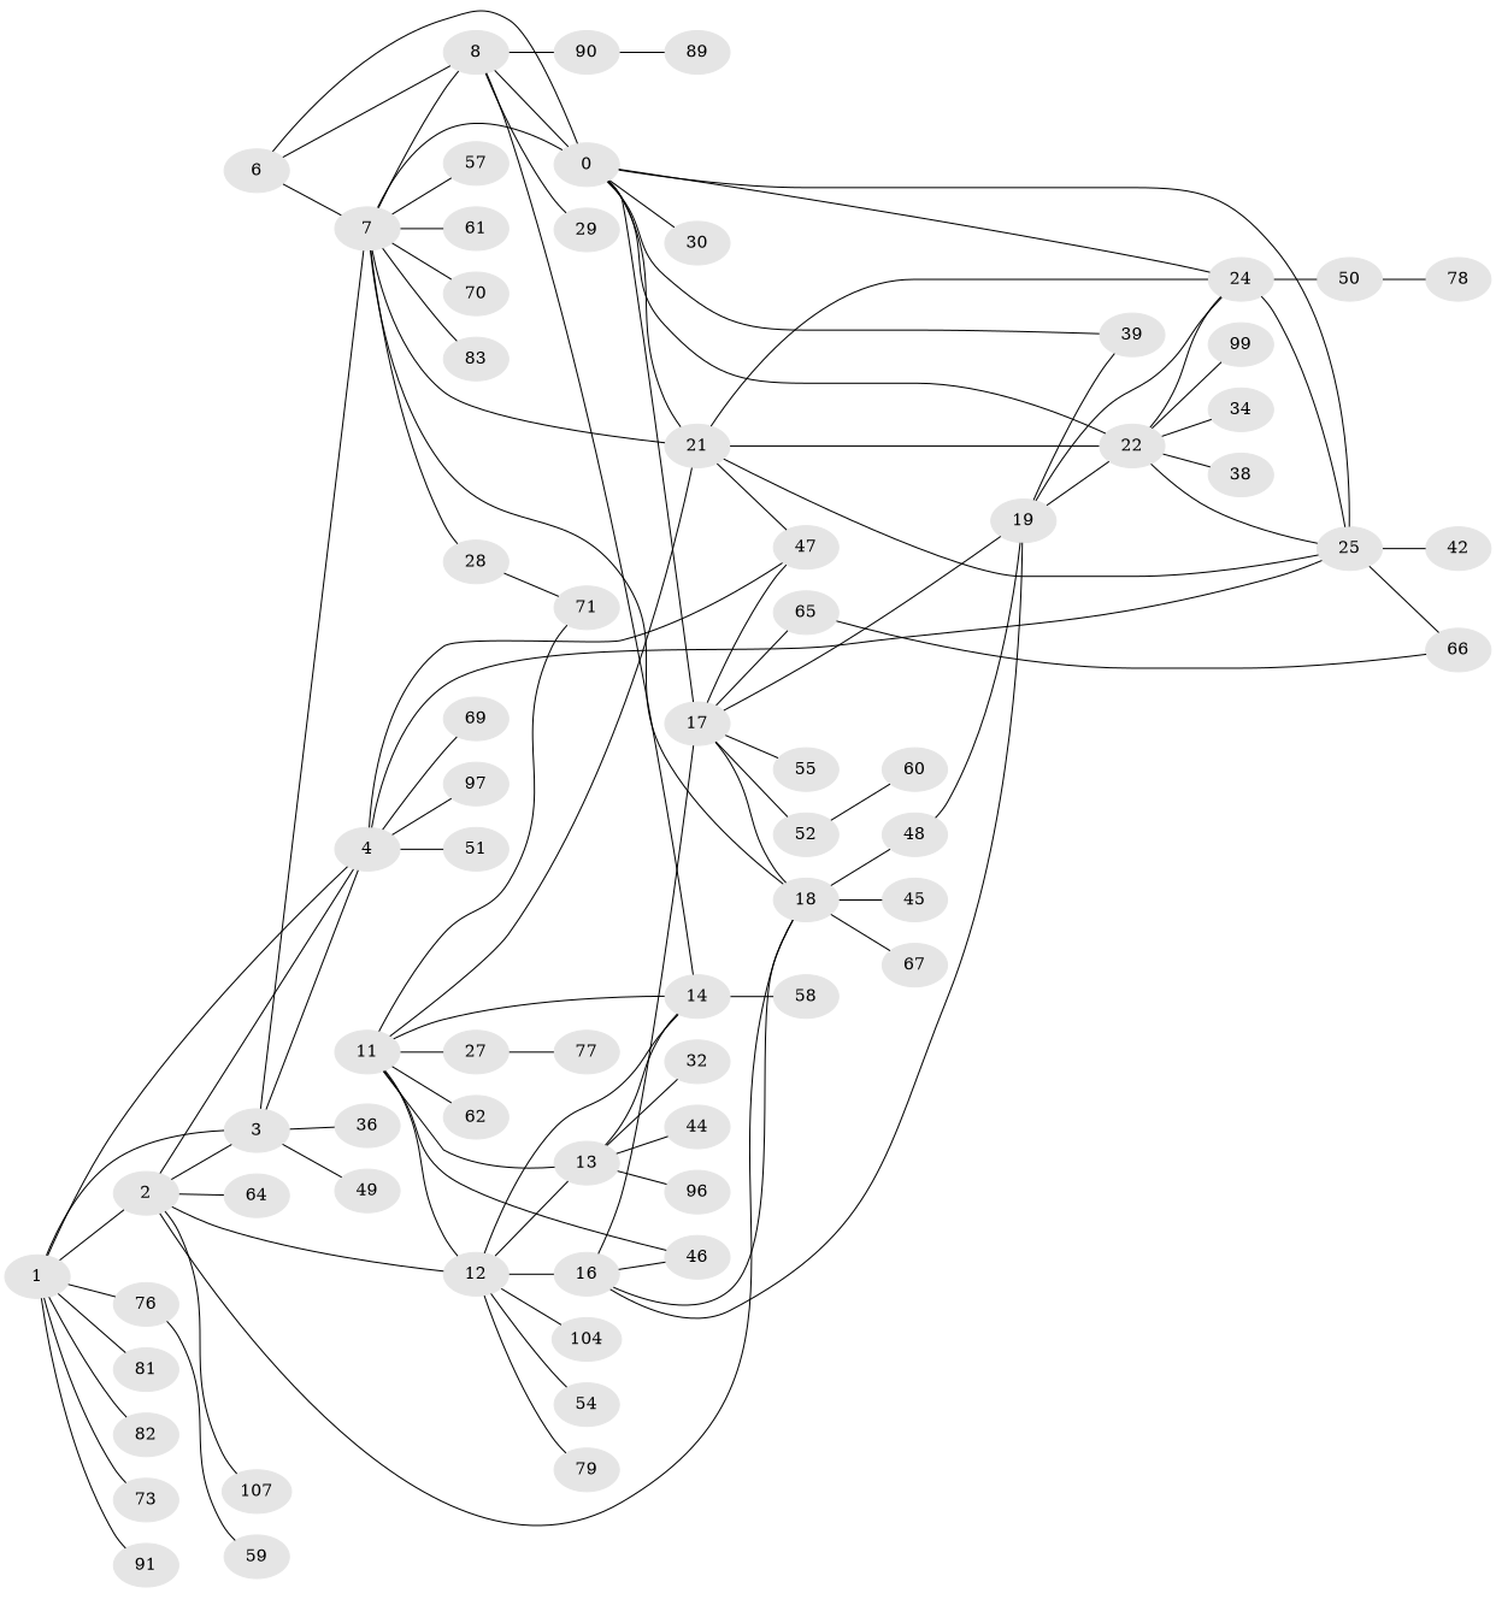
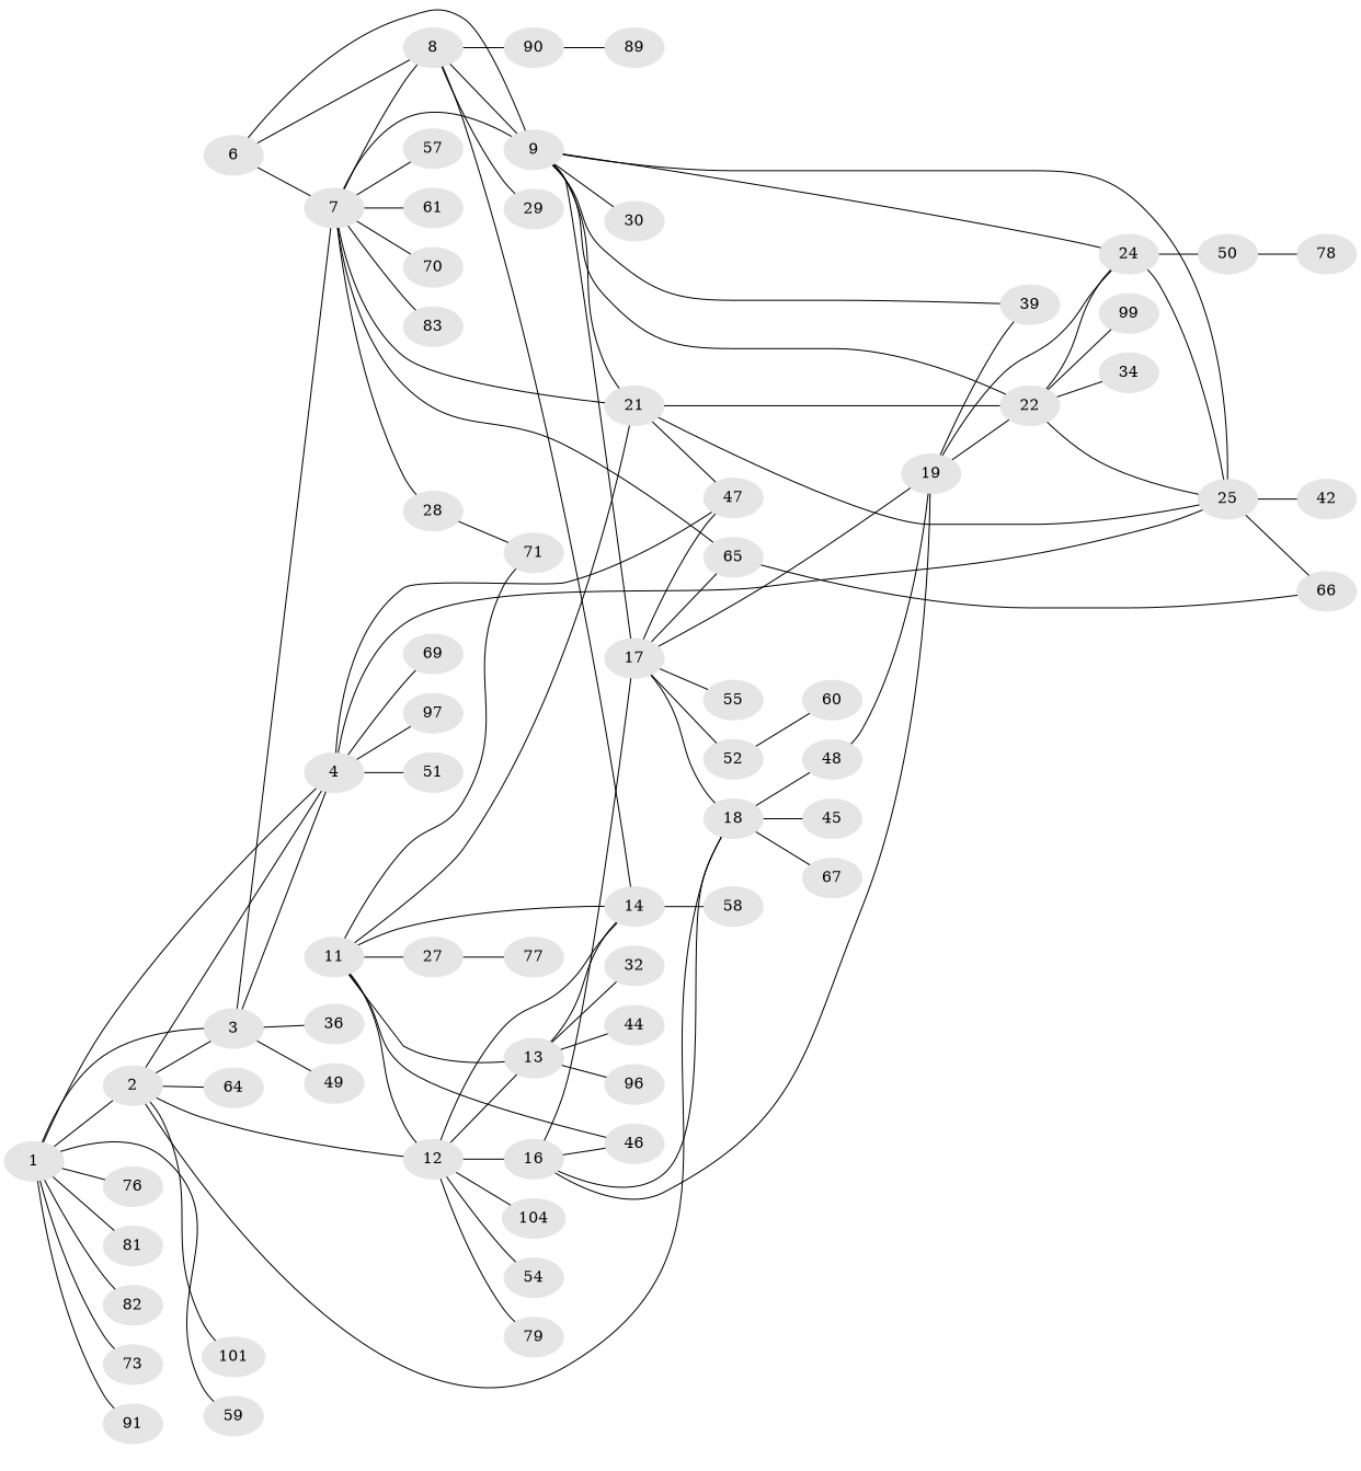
  graph {
    rankdir=LR
    node [color=gray90 style=filled]
    1 [super="+56"]
    2 [super="+4"]
    3 [super="+31"]
    n4 [label=4 super="+53"]
    n5 [label=76 super="+80"]
    59
    81
    82 [super="+102"]
    n9 [label=73]
    n10 [label=91]
    12 [super="+33"]
    18 [super="+91"]
    64
-   101 [label=107]
+   101
    7 [super="+10"]
    36
    49
    25
    47 [super="+87"]
    51
    69
    97
    14 [super="+15"]
    13 [super="+63"]
    16 [super="+68"]
    54
    n27 [label=79]
    n28 [label=104]
    45
    48
    67
    8 [super="+85"]
-   9 [super="+23" label=0]
+   9 [super="+23"]
    21 [super="+90"]
    28
    57 [super="+79"]
    61 [super="+95"]
    65 [super="+88"]
    70
    83
    42 [super="+74"]
    66
    6
    29
    n45 [label=90]
    17 [super="+20"]
    22 [super="+86"]
    24 [super="+37"]
    30
    39 [super="+44"]
    n51 [label=71 super="+76"]
    58
    89
    19
    52 [super="+98"]
    55
    34
-   38
    99
    50
    11 [super="+35"]
    27 [super="+71"]
    46
-   62
    32 [super="+100"]
    n66 [label=44]
    96
    77
    60 [super="+73"]
    78
    1 -- 2 [weight=2]
    1 -- 3
    1 -- n4
    1 -- n5
-   n5 -- 59
+   1 -- 59
    1 -- 81
    1 -- 82
    1 -- n9
    1 -- n10
    2 -- 3 [weight=2]
    2 -- n4 [weight=2]
    2 -- 12
    2 -- 18
    2 -- 64
    2 -- 101
    3 -- n4
    3 -- 7
    3 -- 36
    3 -- 49
    n4 -- 25
    n4 -- 47
    n4 -- 51
    n4 -- 69
    n4 -- 97
    12 -- 14 [weight=2]
    12 -- 13
    12 -- 16
    12 -- 54
    12 -- n27
    12 -- n28
    18 -- 45
    18 -- 48
    18 -- 67
    7 -- 8 [weight=2]
    7 -- 9 [weight=2]
    7 -- 21
    7 -- 28
    7 -- 57
    7 -- 61
-   7 -- 18
+   7 -- 65
    7 -- 70
    7 -- 83
    25 -- 42
    25 -- 66
    14 -- 58
    13 -- 14 [weight=2]
    13 -- 32
    13 -- n66
    13 -- 96
    16 -- 18
    16 -- 17 [weight=2]
    16 -- 19
    16 -- 46
    48 -- 19
    8 -- 14
    8 -- 9
    8 -- 29
    8 -- n45
    9 -- 25
    9 -- 21
    9 -- 17
    9 -- 22
    9 -- 24
    9 -- 30
    9 -- 39
    21 -- 25
    21 -- 47
    21 -- 22
-   21 -- 24
    28 -- n51
    65 -- 66
    6 -- 7 [weight=2]
    6 -- 8
    6 -- 9
    n45 -- 89
    17 -- 18 [weight=2]
    17 -- 47
    17 -- 65
    17 -- 19 [weight=2]
    17 -- 52
    17 -- 55
    22 -- 25
    22 -- 24
    22 -- 34
-   22 -- 38
    22 -- 99
    24 -- 25
    24 -- 50
    19 -- 22
    19 -- 24
    19 -- 39
    52 -- 60
    50 -- 78
    11 -- 12
    11 -- 14 [weight=2]
    11 -- 13
    11 -- 21
    11 -- n51
    11 -- 27
    11 -- 46
-   11 -- 62
    27 -- 77
  }
